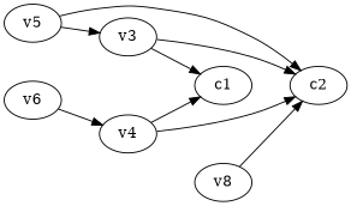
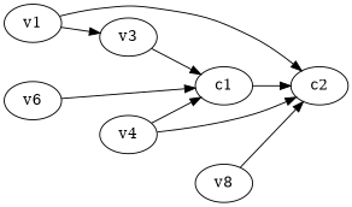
  strict digraph {
    rankdir=LR
    edge [weight=1]
-   v1 [label=v5]
+   v1
    c2
    v3
    c1
    v4
    n6 [label=v8]
    v6
    v1 -> c2
    v1 -> v3
-   v3 -> c2
+   c1 -> c2
    v3 -> c1
    v4 -> c2
    v4 -> c1
    n6 -> c2
-   v6 -> v4
+   v6 -> c1
  }
